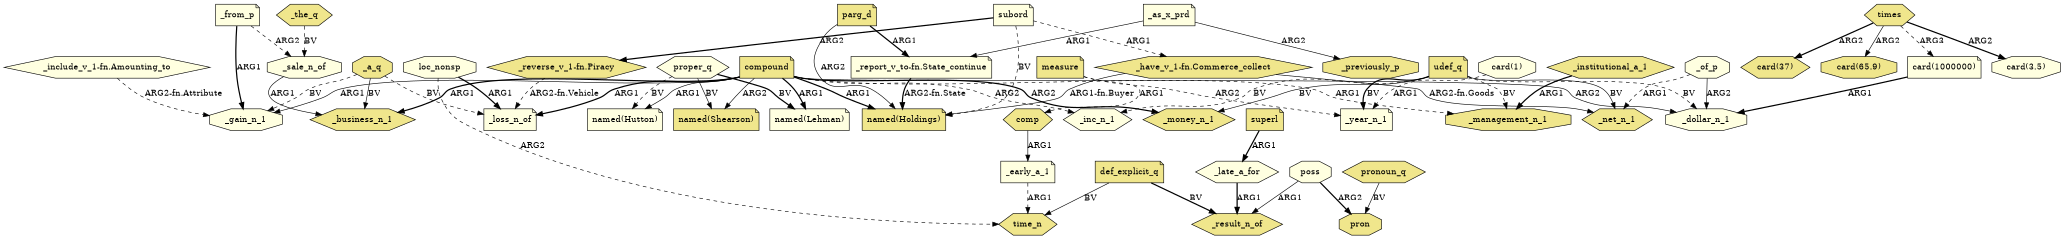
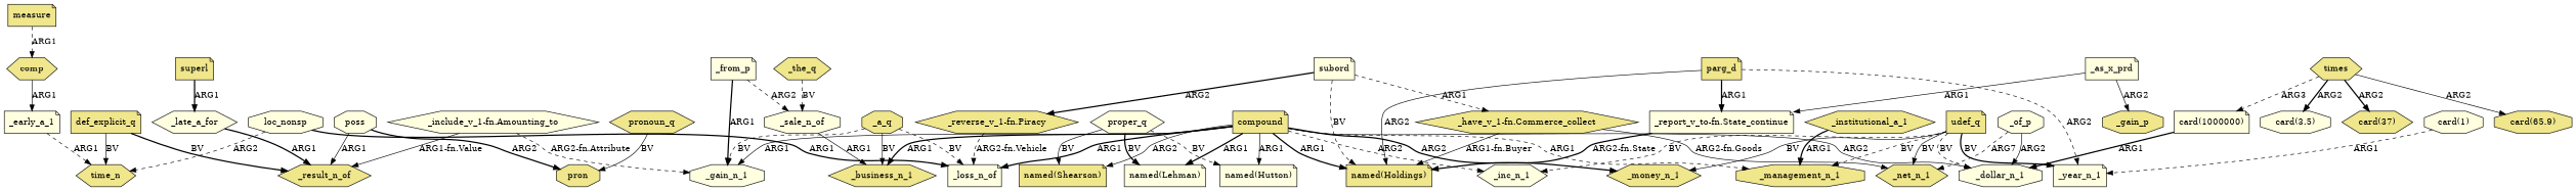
  digraph {
    node [fillcolor=khaki shape=note style=filled]
    edge [style=dashed]
    _early_a_1 [fillcolor=lightyellow]
    time_n [shape=hexagon]
    _a_q [shape=octagon]
    _loss_n_of [fillcolor=lightyellow]
    _business_n_1 [shape=hexagon]
    _gain_n_1 [fillcolor=lightyellow shape=octagon]
    compound
    "named(Hutton)" [fillcolor=lightyellow]
    "named(Shearson)"
    "named(Holdings)"
    _dollar_n_1 [fillcolor=lightyellow shape=octagon]
    _management_n_1 [shape=octagon]
    _inc_n_1 [fillcolor=lightyellow shape=hexagon]
    "named(Lehman)" [fillcolor=lightyellow]
    _money_n_1 [shape=hexagon]
    "_include_v_1-fn.Amounting_to" [fillcolor=lightyellow shape=hexagon]
    _result_n_of [shape=hexagon]
    "_report_v_to-fn.State_continue" [fillcolor=lightyellow]
    "_have_v_1-fn.Commerce_collect" [shape=hexagon]
    _net_n_1 [shape=hexagon]
    "card(1)" [fillcolor=lightyellow shape=octagon]
    _year_n_1 [fillcolor=lightyellow]
    _late_a_for [fillcolor=lightyellow shape=hexagon]
    superl
    times [shape=hexagon]
    "card(1000000)" [fillcolor=lightyellow]
    "card(37)" [shape=hexagon]
    "card(65.9)" [shape=octagon]
    "card(3.5)" [fillcolor=lightyellow shape=octagon]
    comp [shape=hexagon]
    proper_q [fillcolor=lightyellow shape=hexagon]
    parg_d
    _from_p [fillcolor=lightyellow]
    _sale_n_of [fillcolor=lightyellow shape=octagon]
    subord [fillcolor=lightyellow]
    "_reverse_v_1-fn.Piracy" [shape=hexagon]
    udef_q
    pronoun_q [shape=hexagon]
    pron [shape=octagon]
    measure
    poss [fillcolor=lightyellow shape=octagon]
    _as_x_prd [fillcolor=lightyellow]
-   _previously_p [shape=octagon]
+   _previously_p [shape=octagon label=_gain_p]
    _of_p [fillcolor=lightyellow shape=octagon]
    def_explicit_q
    loc_nonsp [fillcolor=lightyellow shape=octagon]
    _institutional_a_1 [shape=hexagon]
    _the_q [shape=hexagon]
    _early_a_1 -> time_n [label=ARG1]
    _a_q -> _loss_n_of [label=BV]
    _a_q -> _business_n_1 [label=BV style=solid]
    _a_q -> _gain_n_1 [label=BV]
    compound -> _loss_n_of [label=ARG1 style=bold]
    compound -> _business_n_1 [label=ARG1 style=bold]
    compound -> _gain_n_1 [label=ARG1 style=solid]
    compound -> "named(Hutton)" [label=ARG1 style=solid]
    compound -> "named(Shearson)" [label=ARG2 style=solid]
    compound -> "named(Holdings)" [label=ARG1 style=bold]
    compound -> _dollar_n_1 [label=ARG2 style=solid]
    compound -> _management_n_1 [label=ARG1]
    compound -> _inc_n_1 [label=ARG2]
    compound -> "named(Lehman)" [label=ARG1 style=bold]
    compound -> _money_n_1 [label=ARG2 style=bold]
    "_include_v_1-fn.Amounting_to" -> _gain_n_1 [label="ARG2-fn.Attribute"]
+   "_include_v_1-fn.Amounting_to" -> _result_n_of [label="ARG1-fn.Value" style=solid]
    "_report_v_to-fn.State_continue" -> "named(Holdings)" [label="ARG2-fn.State" style=bold]
    "_have_v_1-fn.Commerce_collect" -> "named(Holdings)" [label="ARG1-fn.Buyer" style=solid]
    "_have_v_1-fn.Commerce_collect" -> _net_n_1 [label="ARG2-fn.Goods" style=solid]
    "card(1)" -> _year_n_1 [label=ARG1]
    _late_a_for -> _result_n_of [label=ARG1 style=bold]
    superl -> _late_a_for [label=ARG1 style=bold]
    times -> "card(1000000)" [label=ARG3]
    times -> "card(37)" [label=ARG2 style=bold]
    times -> "card(65.9)" [label=ARG2 style=solid]
    times -> "card(3.5)" [label=ARG2 style=bold]
    "card(1000000)" -> _dollar_n_1 [label=ARG1 style=bold]
    comp -> _early_a_1 [label=ARG1 style=solid]
    proper_q -> "named(Hutton)" [label=BV]
    proper_q -> "named(Shearson)" [label=BV style=solid]
    proper_q -> "named(Lehman)" [label=BV style=bold]
    parg_d -> "named(Holdings)" [label=ARG2 style=solid]
    parg_d -> "_report_v_to-fn.State_continue" [label=ARG1 style=bold]
    _from_p -> _gain_n_1 [label=ARG1 style=bold]
    _from_p -> _sale_n_of [label=ARG2]
    _sale_n_of -> _business_n_1 [label=ARG1 style=solid]
    subord -> "named(Holdings)" [label=BV]
    subord -> "_have_v_1-fn.Commerce_collect" [label=ARG1]
    subord -> "_reverse_v_1-fn.Piracy" [label=ARG2 style=bold]
    "_reverse_v_1-fn.Piracy" -> _loss_n_of [label="ARG2-fn.Vehicle"]
    udef_q -> _dollar_n_1 [label=BV]
    udef_q -> _management_n_1 [label=BV]
    udef_q -> _inc_n_1 [label=BV]
    udef_q -> _money_n_1 [label=BV style=solid]
    udef_q -> _net_n_1 [label=BV style=solid]
    udef_q -> _year_n_1 [label=BV style=bold]
    pronoun_q -> pron [label=BV style=solid]
-   measure -> _year_n_1 [label=ARG2]
+   parg_d -> _year_n_1 [label=ARG2]
    measure -> comp [label=ARG1]
    poss -> _result_n_of [label=ARG1 style=solid]
    poss -> pron [label=ARG2 style=bold]
    _as_x_prd -> "_report_v_to-fn.State_continue" [label=ARG1 style=solid]
    _as_x_prd -> _previously_p [label=ARG2 style=solid]
    _of_p -> _dollar_n_1 [label=ARG2 style=solid]
-   _of_p -> _net_n_1 [label=ARG1]
+   _of_p -> _net_n_1 [label=ARG7]
    def_explicit_q -> time_n [label=BV style=solid]
    def_explicit_q -> _result_n_of [label=BV style=bold]
    loc_nonsp -> time_n [label=ARG2]
    loc_nonsp -> _loss_n_of [label=ARG1 style=bold]
    _institutional_a_1 -> _management_n_1 [label=ARG1 style=bold]
    _the_q -> _sale_n_of [label=BV]
  }
